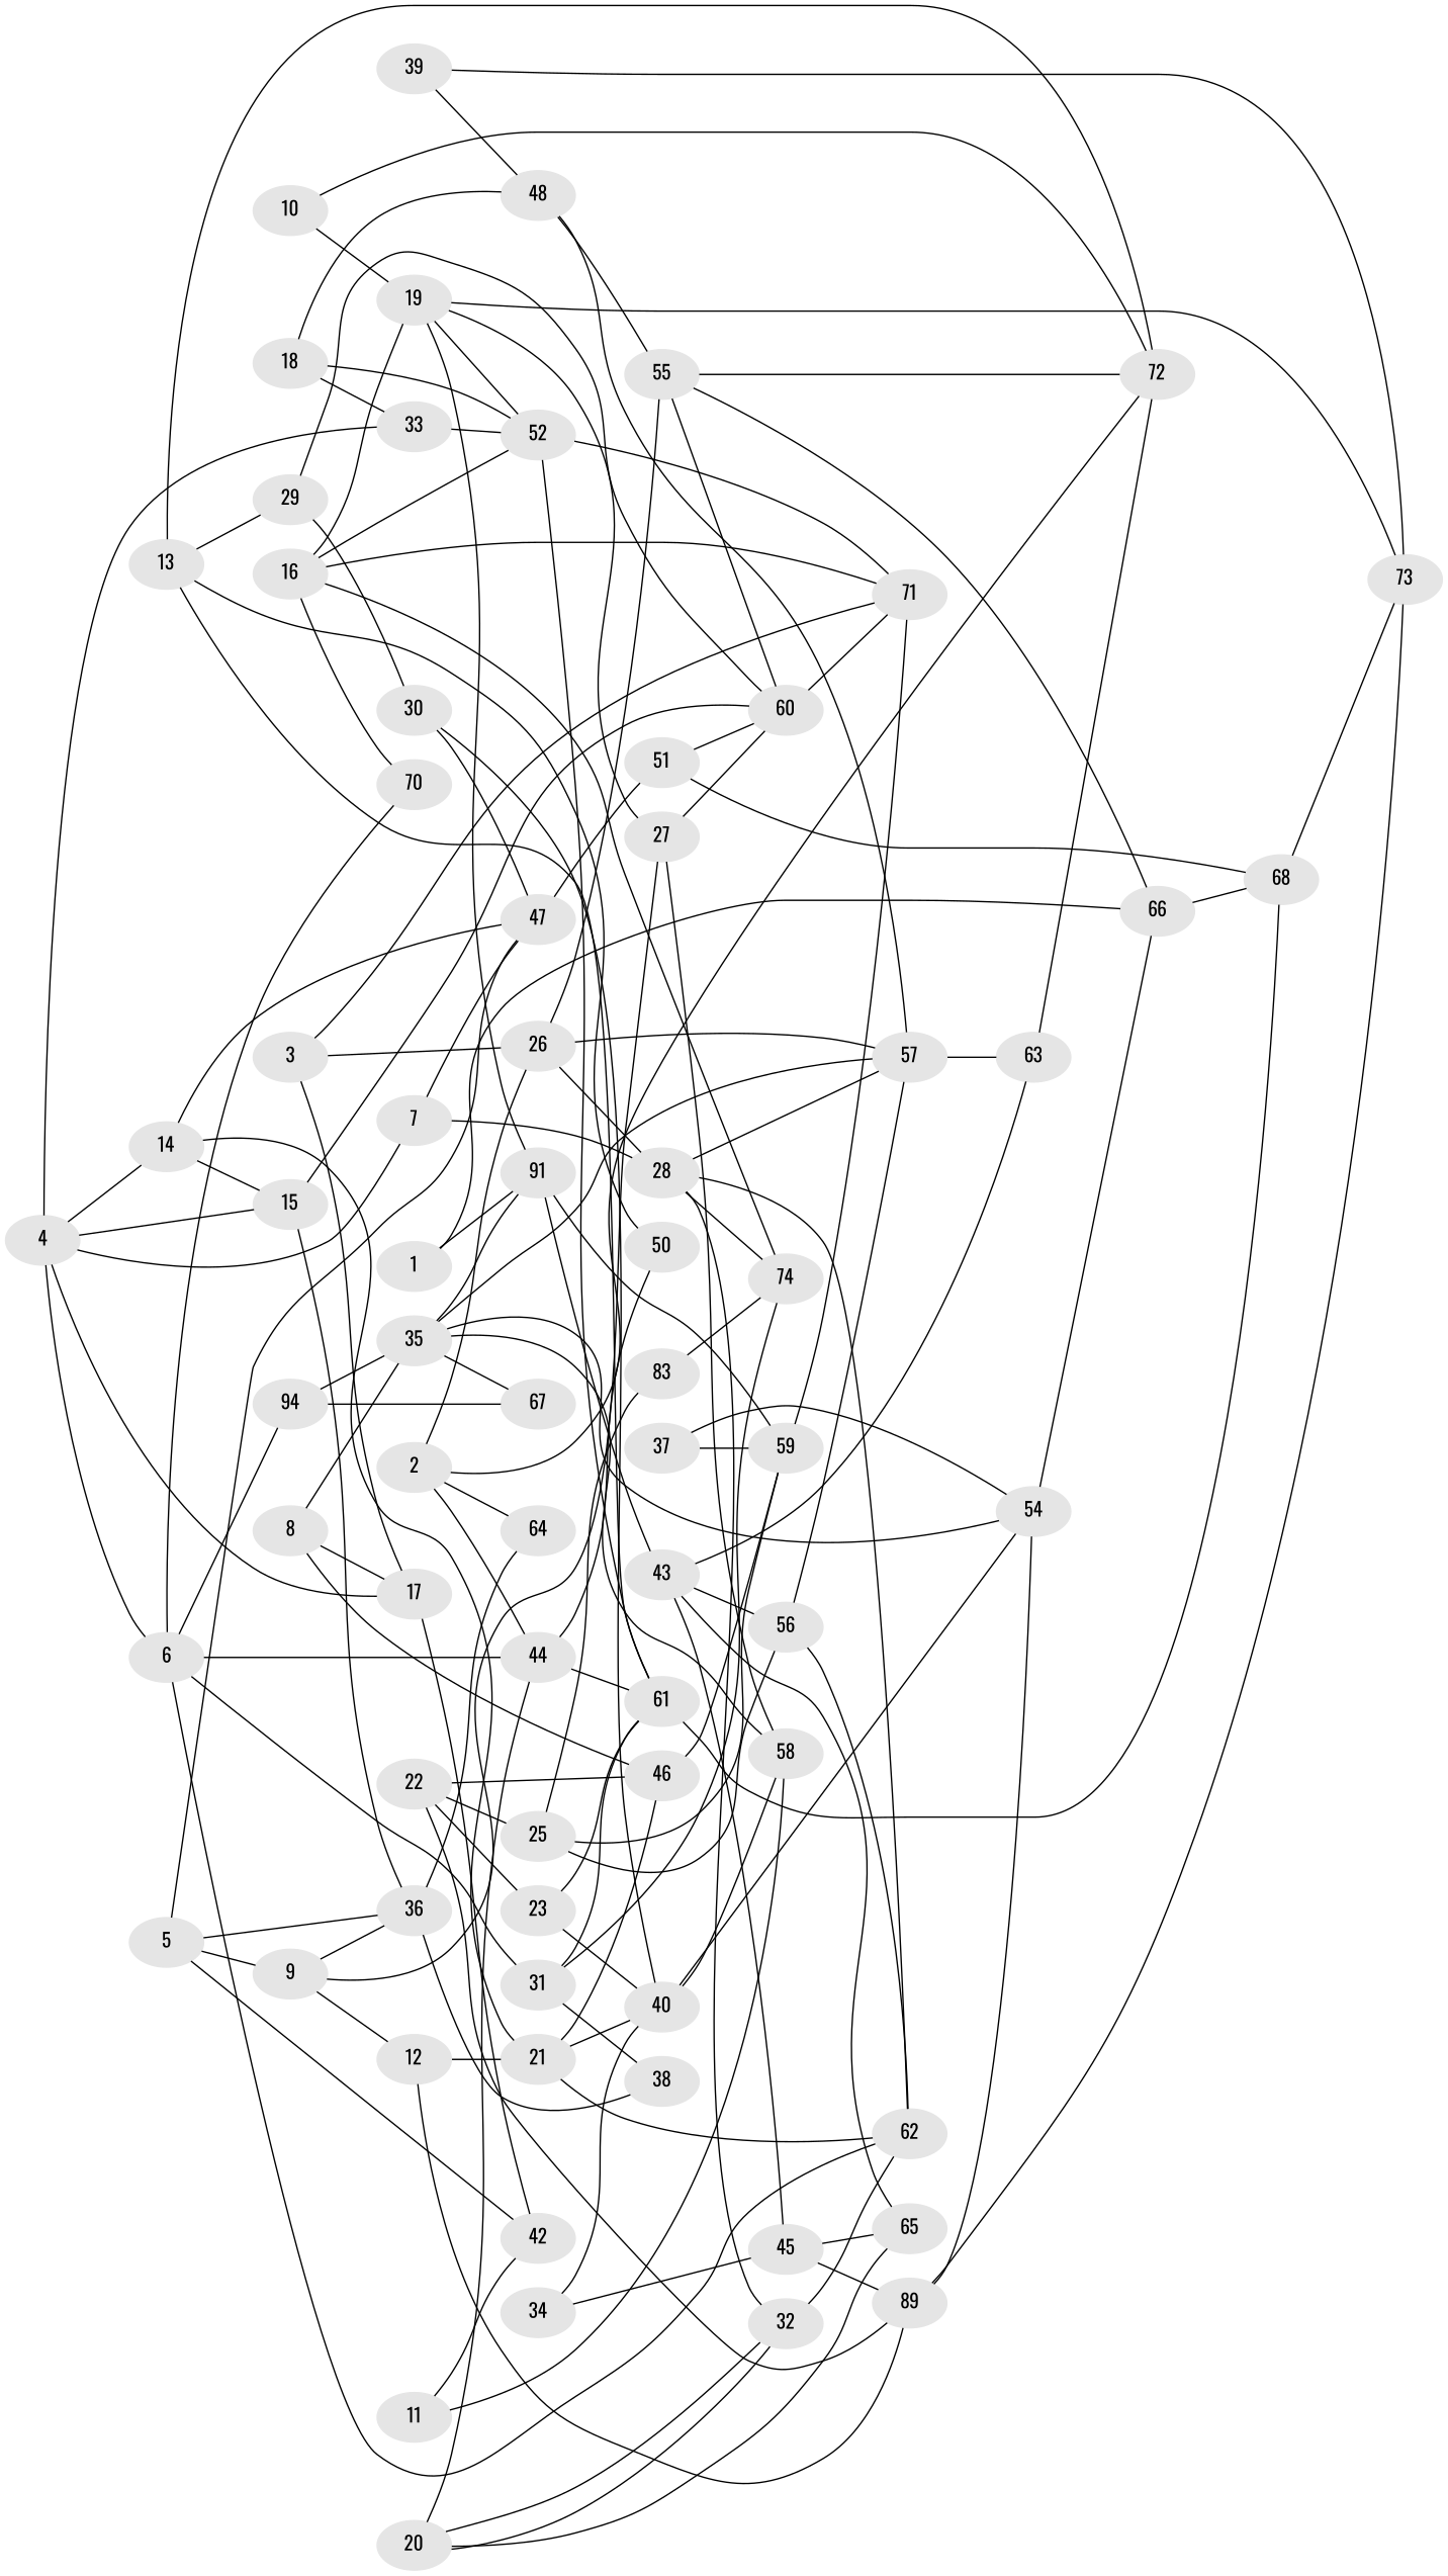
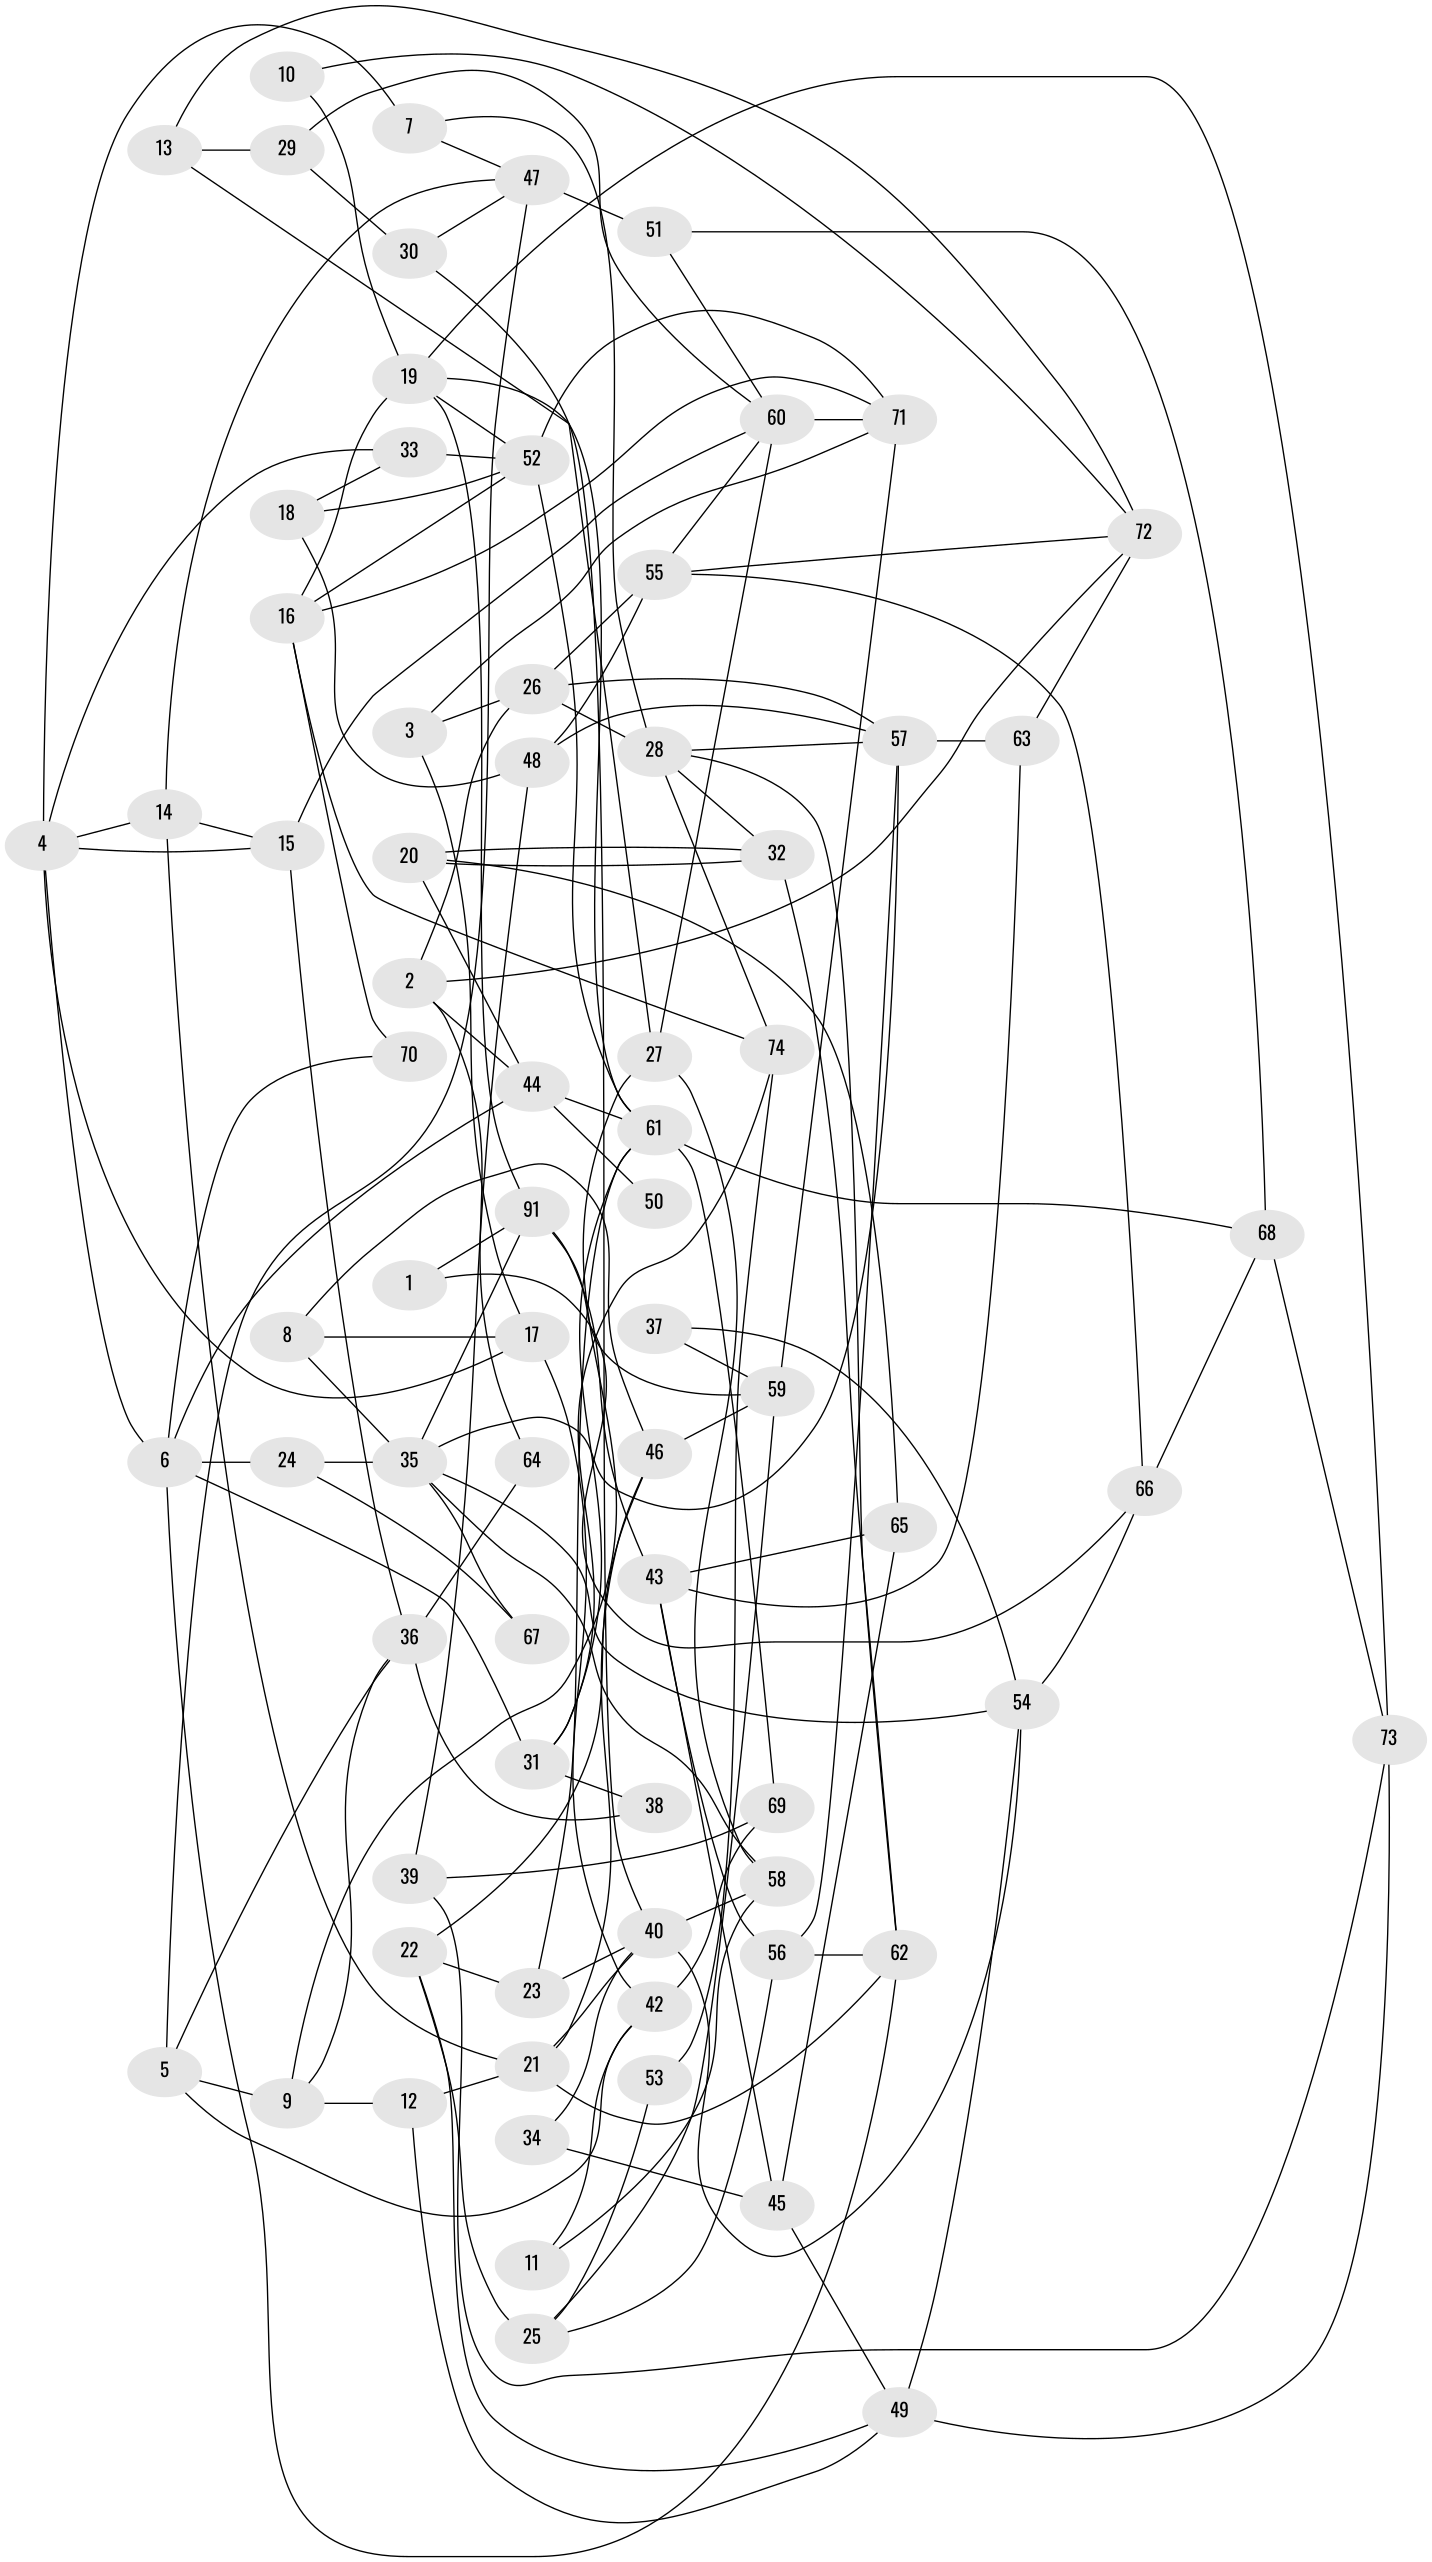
  graph {
    fontname=Oswald
    rankdir=LR
    node [color=gray90 fontname=Oswald style=filled]
    edge [fontname=Oswald]
    n1 [label=91]
    1
    66
    59
    43
    68
    2
    26
    44
    64
    72
    28
    57
    55
    50
    61
    3
    17
    71
    42
    4
    6
    7
    14
    15
    33
-   24 [label=94]
+   24
    31
    62
    70
    47
    21
    36
    60
    52
    5
    9
    12
    27
    38
+   69
    51
    35
    67
    74
    32
    8
    46
    58
    54
-   49 [label=89]
+   49
    10
    19
    73
    11
    40
    13
    29
    30
    16
    63
    18
    48
    20
    65
    22
    23
    25
-   53 [label=83]
+   53
    56
    34
    45
    37
    39
    n1 -- 59
    n1 -- 43
    1 -- n1
    1 -- 66
    66 -- 68
    59 -- 71
    43 -- 63
    43 -- 65
    43 -- 56
    43 -- 45
    68 -- 73
    2 -- 26
    2 -- 44
    2 -- 64
    2 -- 72
    26 -- 28
    26 -- 57
    26 -- 55
    44 -- 50
    44 -- 61
    28 -- 57
    28 -- 62
    28 -- 74
    28 -- 32
    57 -- 63
    55 -- 66
    55 -- 72
    55 -- 60
    61 -- 68
+   61 -- 69
    3 -- 26
    3 -- 17
    3 -- 71
    17 -- 42
+   42 -- 69
    4 -- 17
    4 -- 6
    4 -- 7
    4 -- 14
    4 -- 15
    4 -- 33
    6 -- 44
    6 -- 24
    6 -- 31
    6 -- 62
    6 -- 70
    7 -- 28
    7 -- 47
    14 -- 15
    14 -- 47
    14 -- 21
    15 -- 36
    15 -- 60
    33 -- 52
    24 -- 35
    24 -- 67
    31 -- 61
    31 -- 38
    31 -- 74
    47 -- 51
    21 -- 62
    21 -- 46
    21 -- 40
    36 -- 64
    36 -- 38
    60 -- 71
    52 -- 61
    52 -- 71
    5 -- 42
    5 -- 47
    5 -- 36
    5 -- 9
    9 -- 36
    9 -- 12
    9 -- 27
    12 -- 21
    12 -- 49
    27 -- 60
    27 -- 58
    51 -- 68
    51 -- 60
    35 -- n1
    35 -- 57
    35 -- 67
    35 -- 58
    35 -- 54
    32 -- 62
    8 -- 17
    8 -- 35
    8 -- 46
    46 -- 59
    54 -- 66
    49 -- 54
    49 -- 73
    10 -- 72
    10 -- 19
    19 -- n1
    19 -- 52
    19 -- 27
    19 -- 73
    11 -- 42
    11 -- 58
    40 -- 58
    40 -- 54
    13 -- 72
-   13 -- 50
    13 -- 61
    13 -- 29
    29 -- 60
    29 -- 30
    30 -- 47
    30 -- 40
    16 -- 71
    16 -- 70
    16 -- 52
    16 -- 74
    16 -- 19
    63 -- 72
    18 -- 33
    18 -- 52
    18 -- 48
    48 -- 57
    48 -- 55
    20 -- 44
    20 -- 32
    20 -- 32
    20 -- 65
    22 -- 46
    22 -- 49
    22 -- 23
    22 -- 25
    23 -- 61
    23 -- 40
    25 -- 59
    25 -- 53
    25 -- 56
    53 -- 74
    56 -- 57
    56 -- 62
    34 -- 40
    34 -- 45
    45 -- 49
    45 -- 65
    37 -- 59
    37 -- 54
+   39 -- 69
    39 -- 73
    39 -- 48
  }
